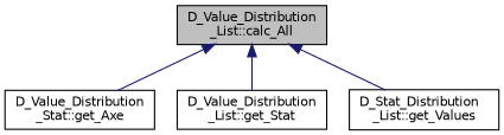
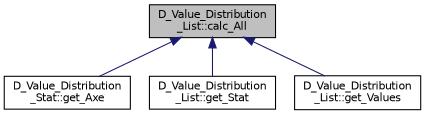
  digraph {
    rankdir=TB
    node [color=black fillcolor=white fontname=Helvetica fontsize=10 shape=record style=filled]
    edge [color=midnightblue dir=back fontname=Helvetica fontsize=10 labelfontname=Helvetica labelfontsize=10 style=solid]
    n1 [fillcolor=grey75 fontcolor=black height=0.2 label="D_Value_Distribution\l_List::calc_All" width=0.4]
    n2 [height=0.2 label="D_Value_Distribution\l_Stat::get_Axe" width=0.4]
    n3 [height=0.2 label="D_Value_Distribution\l_List::get_Stat" width=0.4]
-   n4 [height=0.2 label="D_Stat_Distribution\l_List::get_Values" width=0.4]
+   n4 [height=0.2 label="D_Value_Distribution\l_List::get_Values" width=0.4]
    n1 -> n2
    n1 -> n3
    n1 -> n4
  }
